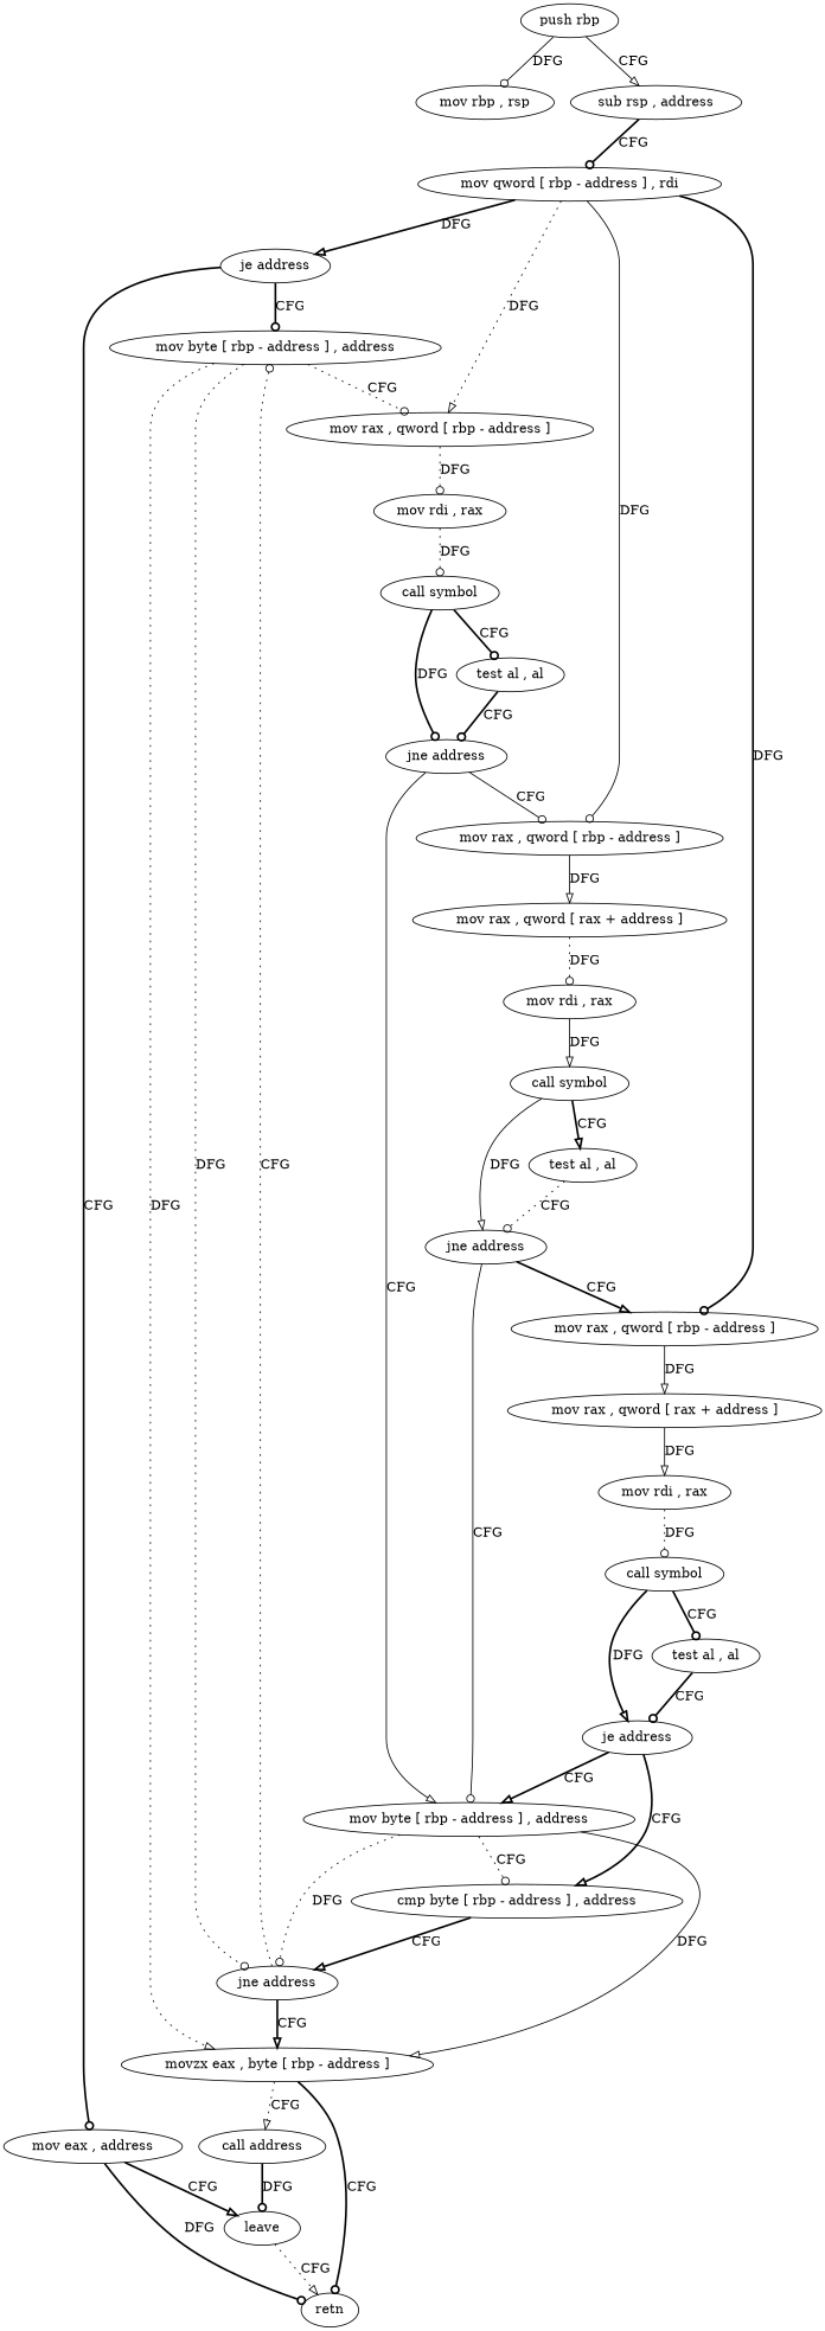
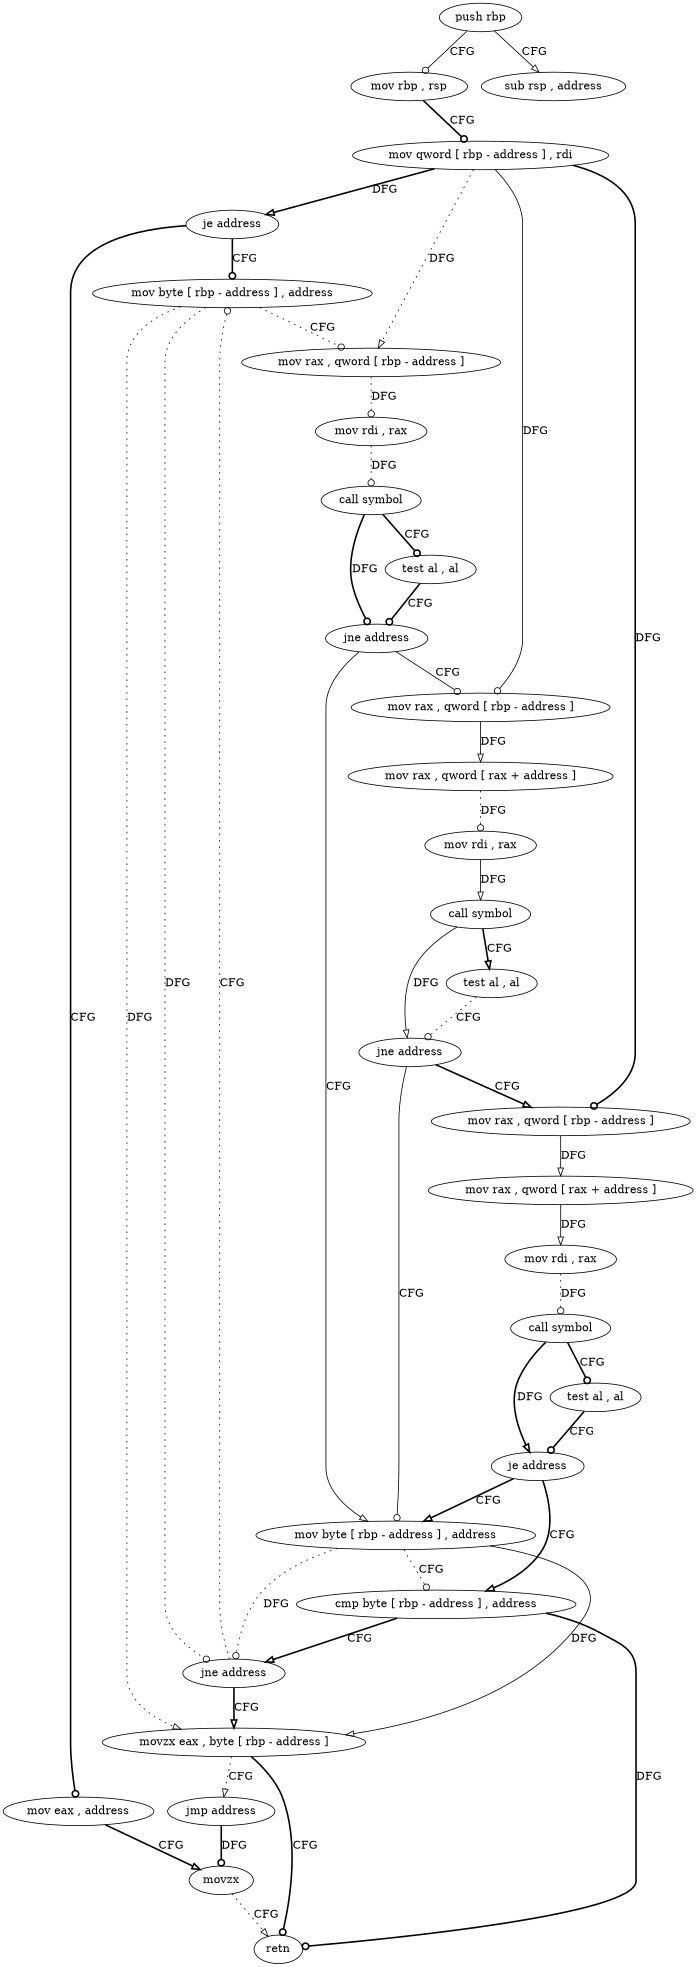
  digraph {
    edge [arrowhead=odot style=bold]
    n1 [label="push rbp"]
    n2 [label="mov rbp , rsp"]
    n3 [label="sub rsp , address"]
    n4 [label="mov qword [ rbp - address ] , rdi"]
    n5 [label="je address"]
    n6 [label="mov rax , qword [ rbp - address ]"]
    n7 [label="mov rax , qword [ rbp - address ]"]
    n8 [label="mov rax , qword [ rbp - address ]"]
    n9 [label="mov eax , address"]
    n10 [label="mov byte [ rbp - address ] , address"]
    n11 [label="mov rdi , rax"]
    n12 [label="mov rax , qword [ rax + address ]"]
    n13 [label="mov rax , qword [ rax + address ]"]
-   n14 [label=leave]
+   n14 [label=movzx]
    n15 [label=retn]
    n16 [label="movzx eax , byte [ rbp - address ]"]
    n17 [label="jne address"]
-   n18 [label="call address"]
+   n18 [label="jmp address"]
    n19 [label="call symbol"]
    n20 [label="test al , al"]
    n21 [label="jne address"]
    n22 [label="mov byte [ rbp - address ] , address"]
    n23 [label="cmp byte [ rbp - address ] , address"]
    n24 [label="mov rdi , rax"]
    n25 [label="call symbol"]
    n26 [label="test al , al"]
    n27 [label="jne address"]
    n28 [label="mov rdi , rax"]
    n29 [label="call symbol"]
    n30 [label="test al , al"]
    n31 [label="je address"]
-   n1 -> n2 [label=DFG style=solid]
+   n1 -> n2 [label=CFG style=solid]
    n1 -> n3 [arrowhead=onormal label=CFG style=solid]
-   n3 -> n4 [label=CFG]
+   n2 -> n4 [label=CFG]
    n4 -> n5 [arrowhead=onormal label=DFG]
    n4 -> n6 [arrowhead=onormal label=DFG style=dotted]
    n4 -> n7 [label=DFG style=solid]
    n4 -> n8 [label=DFG]
    n5 -> n9 [label=CFG]
    n5 -> n10 [label=CFG]
    n6 -> n11 [label=DFG style=dotted]
    n7 -> n12 [arrowhead=onormal label=DFG style=solid]
    n8 -> n13 [arrowhead=onormal label=DFG style=solid]
    n9 -> n14 [arrowhead=onormal label=CFG]
-   n9 -> n15 [label=DFG]
+   n23 -> n15 [label=DFG]
    n10 -> n6 [label=CFG style=dotted]
    n10 -> n16 [arrowhead=onormal label=DFG style=dotted]
    n10 -> n17 [label=DFG style=dotted]
    n11 -> n19 [label=DFG style=dotted]
    n12 -> n24 [label=DFG style=dotted]
    n13 -> n28 [arrowhead=onormal label=DFG style=solid]
    n14 -> n15 [arrowhead=onormal label=CFG style=dotted]
    n16 -> n15 [label=CFG]
    n16 -> n18 [arrowhead=onormal label=CFG style=dotted]
    n17 -> n10 [label=CFG style=dotted]
    n17 -> n16 [arrowhead=onormal label=CFG]
    n18 -> n14 [label=DFG]
    n19 -> n20 [label=CFG]
    n19 -> n21 [label=DFG]
    n20 -> n21 [label=CFG]
    n21 -> n7 [label=CFG style=solid]
    n21 -> n22 [arrowhead=onormal label=CFG style=solid]
    n22 -> n16 [arrowhead=onormal label=DFG style=solid]
    n22 -> n17 [label=DFG style=dotted]
    n22 -> n23 [label=CFG style=dotted]
    n23 -> n17 [arrowhead=onormal label=CFG]
    n24 -> n25 [arrowhead=onormal label=DFG style=solid]
    n25 -> n26 [arrowhead=onormal label=CFG]
    n25 -> n27 [arrowhead=onormal label=DFG style=solid]
    n26 -> n27 [label=CFG style=dotted]
    n27 -> n8 [arrowhead=onormal label=CFG]
    n27 -> n22 [label=CFG style=solid]
    n28 -> n29 [label=DFG style=dotted]
    n29 -> n30 [label=CFG]
    n29 -> n31 [arrowhead=onormal label=DFG]
    n30 -> n31 [label=CFG]
    n31 -> n22 [arrowhead=onormal label=CFG]
    n31 -> n23 [arrowhead=onormal label=CFG]
  }
